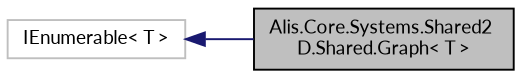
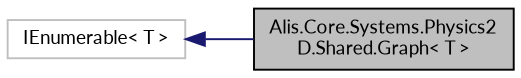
  digraph {
    rankdir=LR
    fontname=Lato
    node [fontname=Lato fontsize=10 shape=record style=filled]
-   n1 [color=black fillcolor=grey75 fontcolor=black height=0.2 label="Alis.Core.Systems.Shared2\lD.Shared.Graph\< T \>" width=0.4]
+   n1 [color=black fillcolor=grey75 fontcolor=black height=0.2 label="Alis.Core.Systems.Physics2\lD.Shared.Graph\< T \>" width=0.4]
    n2 [color=grey75 fillcolor=white height=0.2 label="IEnumerable\< T \>" width=0.4]
    n2 -> n1 [color=midnightblue dir=back fontname=Lato fontsize=10 labelfontname=Helvetica labelfontsize=10 style=solid]
  }
